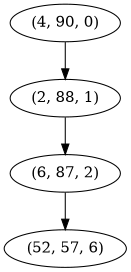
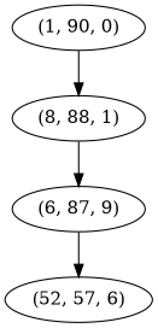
  digraph {
-   "(1, 90, 0)" [label="(4, 90, 0)"]
-   "(2, 88, 1)"
-   "(6, 87, 2)"
+   "(1, 90, 0)"
+   "(2, 88, 1)" [label="(8, 88, 1)"]
+   "(6, 87, 2)" [label="(6, 87, 9)"]
    n4 [label="(52, 57, 6)"]
    "(1, 90, 0)" -> "(2, 88, 1)"
    "(2, 88, 1)" -> "(6, 87, 2)"
    "(6, 87, 2)" -> n4
  }
